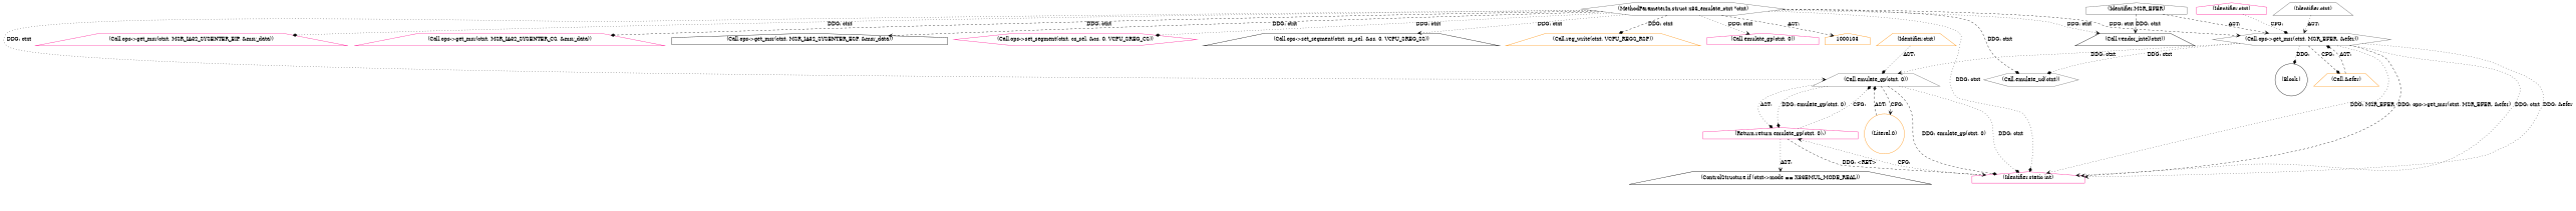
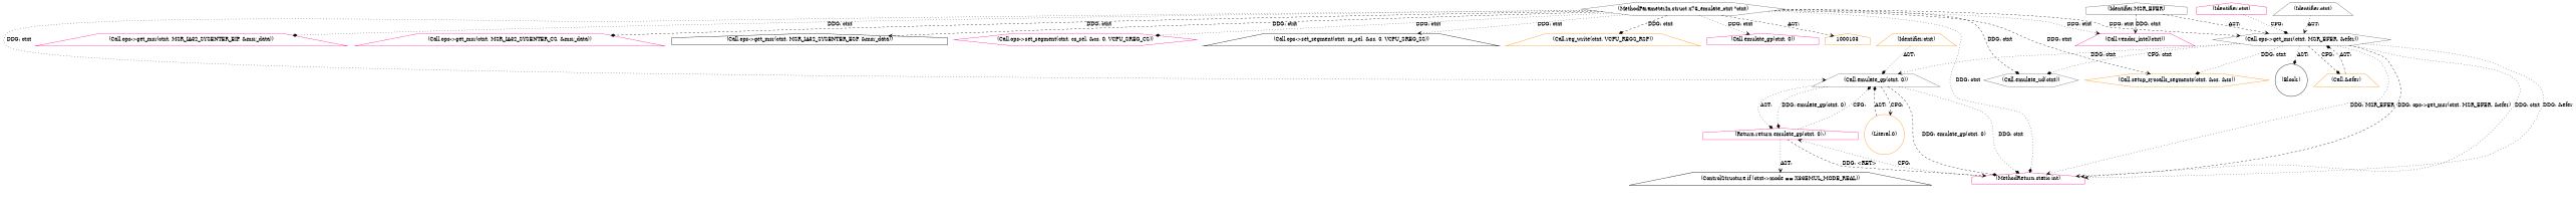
  digraph {
    node [color=deeppink shape=trapezium]
    edge [arrowhead=vee style=dotted]
    n1 [color=gray40 label="(Call,emulate_gp(ctxt, 0))"]
    n2 [label="(Return,return emulate_gp(ctxt, 0);)" shape=house]
-   n3 [label="(Identifier,static int)" shape=house]
+   n3 [label="(MethodReturn,static int)" shape=house]
    n4 [color=darkorange label="(Literal,0)" shape=circle]
    n5 [color=black label="(ControlStructure,if (ctxt->mode == X86EMUL_MODE_REAL))"]
    n6 [color=gray40 label="(Call,ops->get_msr(ctxt, MSR_EFER, &efer))" shape=hexagon]
    n7 [color=black label="(Block,)" shape=circle]
+   n8 [color=darkorange label="(Call,setup_syscalls_segments(ctxt, &cs, &ss))" shape=hexagon]
    n9 [color=gray40 label="(Call,emulate_ud(ctxt))" shape=hexagon]
    n10 [color=darkorange label="(Call,&efer)"]
-   n11 [color=black label="(Call,vendor_intel(ctxt))"]
-   n12 [color=gray40 label="(MethodParameterIn,struct x86_emulate_ctxt *ctxt)" shape=hexagon]
+   n11 [label="(Call,vendor_intel(ctxt))"]
+   n12 [color=gray40 label="(MethodParameterIn,struct x76_emulate_ctxt *ctxt)" shape=hexagon]
    n13 [label="(Call,ops->get_msr(ctxt, MSR_IA32_SYSENTER_EIP, &msr_data))"]
    n14 [label="(Call,ops->get_msr(ctxt, MSR_IA32_SYSENTER_CS, &msr_data))"]
    n15 [color=black label="(Call,ops->get_msr(ctxt, MSR_IA32_SYSENTER_ESP, &msr_data))" shape=house]
    n16 [label="(Call,ops->set_segment(ctxt, cs_sel, &cs, 0, VCPU_SREG_CS))" shape=hexagon]
    n17 [color=black label="(Call,ops->set_segment(ctxt, ss_sel, &ss, 0, VCPU_SREG_SS))"]
    n18 [color=darkorange label="(Call,reg_write(ctxt, VCPU_REGS_RSP))"]
    n19 [label="(Call,emulate_gp(ctxt, 0))" shape=house]
    1000103 [color=darkorange shape=house]
    n21 [color=gray40 label="(Identifier,MSR_EFER)" shape=house]
    n22 [label="(Identifier,ctxt)" shape=house]
    n23 [color=darkorange label="(Identifier,ctxt)"]
    n24 [color=gray40 label="(Identifier,ctxt)"]
    n1 -> n2 [arrowhead=diamond label="AST: "]
    n1 -> n2 [arrowhead=diamond label="DDG: emulate_gp(ctxt, 0)"]
    n1 -> n3 [arrowhead=diamond label="DDG: emulate_gp(ctxt, 0)" style=dashed]
    n1 -> n3 [arrowhead=diamond label="DDG: ctxt"]
    n1 -> n4 [label="CFG: " style=dashed]
    n2 -> n1 [arrowhead=diamond label="CFG: "]
    n2 -> n3 [label="DDG: <RET>" style=dashed]
    n2 -> n5 [label="AST: "]
    n3 -> n2 [label="CFG: "]
    n4 -> n1 [arrowhead=diamond label="AST: " style=dashed]
    n6 -> n1 [label="DDG: ctxt"]
    n6 -> n3 [label="DDG: MSR_EFER"]
    n6 -> n3 [label="DDG: ops->get_msr(ctxt, MSR_EFER, &efer)" style=dashed]
    n6 -> n3 [label="DDG: ctxt"]
    n6 -> n3 [label="DDG: &efer"]
-   n6 -> n7 [arrowhead=diamond label="DDG: "]
-   n6 -> n9 [arrowhead=diamond label="DDG: ctxt"]
+   n6 -> n7 [arrowhead=diamond label="AST: "]
+   n6 -> n8 [arrowhead=diamond label="DDG: ctxt"]
+   n6 -> n9 [arrowhead=diamond label="CFG: ctxt"]
    n6 -> n10 [arrowhead=diamond label="CFG: " style=dashed]
    n10 -> n6 [arrowhead=diamond label="AST: " style=dashed]
    n12 -> n1 [label="DDG: ctxt"]
    n12 -> n3 [arrowhead=diamond label="DDG: ctxt"]
    n12 -> n6 [label="DDG: ctxt" style=dashed]
+   n12 -> n8 [label="DDG: ctxt" style=dashed]
    n12 -> n9 [arrowhead=diamond label="DDG: ctxt" style=dashed]
    n12 -> n11 [label="DDG: ctxt"]
    n12 -> n13 [arrowhead=diamond label="DDG: ctxt"]
    n12 -> n14 [arrowhead=diamond label="DDG: ctxt" style=dashed]
    n12 -> n15 [label="DDG: ctxt" style=dashed]
    n12 -> n16 [arrowhead=diamond label="DDG: ctxt"]
    n12 -> n17 [label="DDG: ctxt"]
    n12 -> n18 [arrowhead=diamond label="DDG: ctxt" style=dashed]
    n12 -> n19 [label="DDG: ctxt"]
    n12 -> 1000103 [label="AST: " style=dashed]
    n21 -> n6 [label="AST: " style=dashed]
    n21 -> n11 [label="DDG: ctxt" style=dashed]
    n22 -> n6 [arrowhead=diamond label="CFG: "]
    n23 -> n1 [arrowhead=diamond label="AST: "]
    n24 -> n6 [label="AST: "]
  }
